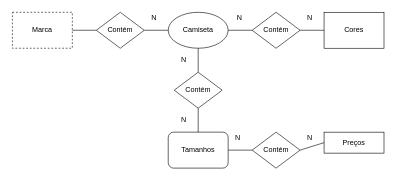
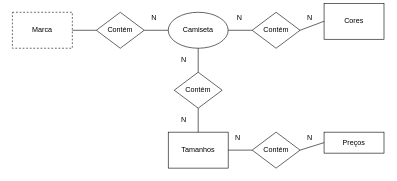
  <mxCell id="0" />
  <mxCell id="1" parent="0" />
  <mxCell id="2" value="Marca" style="rounded=0;whiteSpace=wrap;html=1;dashed=1;" vertex="1" parent="1"><mxGeometry x="20" y="20" width="100" height="60" as="geometry" /></mxCell>
  <mxCell id="3" value="Camiseta" style="ellipse;whiteSpace=wrap;html=1;" vertex="1" parent="1"><mxGeometry x="280" y="20" width="100" height="60" as="geometry" /></mxCell>
- <mxCell id="4" value="Cores" style="rounded=0;whiteSpace=wrap;html=1;" vertex="1" parent="1"><mxGeometry x="540" y="20" width="100" height="60" as="geometry" /></mxCell>
+ <mxCell id="4" value="Cores" style="rounded=0;whiteSpace=wrap;html=1;" vertex="1" parent="1"><mxGeometry x="540" y="5" width="100" height="60" as="geometry" /></mxCell>
  <mxCell id="5" value="Contém" style="rhombus;whiteSpace=wrap;html=1;" vertex="1" parent="1"><mxGeometry x="420" y="20" width="80" height="60" as="geometry" /></mxCell>
  <mxCell id="6" value="Contém" style="rhombus;whiteSpace=wrap;html=1;" vertex="1" parent="1"><mxGeometry x="290" y="120" width="80" height="60" as="geometry" /></mxCell>
  <mxCell id="7" value="Contém" style="rhombus;whiteSpace=wrap;html=1;" vertex="1" parent="1"><mxGeometry x="160" y="20" width="80" height="60" as="geometry" /></mxCell>
- <mxCell id="8" value="Tamanhos" style="whiteSpace=wrap;html=1;rounded=1;" vertex="1" parent="1"><mxGeometry x="280" y="220" width="100" height="60" as="geometry" /></mxCell>
+ <mxCell id="8" value="Tamanhos" style="rounded=0;whiteSpace=wrap;html=1;" vertex="1" parent="1"><mxGeometry x="280" y="220" width="100" height="60" as="geometry" /></mxCell>
  <mxCell id="9" value="" style="endArrow=none;html=1;entryX=0;entryY=0.5;entryDx=0;entryDy=0;exitX=1;exitY=0.5;exitDx=0;exitDy=0;" edge="1" parent="1" source="2" target="7"><mxGeometry width="50" height="50" relative="1" as="geometry"><mxPoint x="20" y="350" as="sourcePoint" /><mxPoint x="70" y="300" as="targetPoint" /></mxGeometry></mxCell>
  <mxCell id="10" value="" style="endArrow=none;html=1;entryX=0;entryY=0.5;entryDx=0;entryDy=0;exitX=1;exitY=0.5;exitDx=0;exitDy=0;" edge="1" parent="1" source="7" target="3"><mxGeometry width="50" height="50" relative="1" as="geometry"><mxPoint x="20" y="350" as="sourcePoint" /><mxPoint x="70" y="300" as="targetPoint" /></mxGeometry></mxCell>
  <mxCell id="11" value="" style="endArrow=none;html=1;entryX=0;entryY=0.5;entryDx=0;entryDy=0;exitX=1;exitY=0.5;exitDx=0;exitDy=0;" edge="1" parent="1" source="3" target="5"><mxGeometry width="50" height="50" relative="1" as="geometry"><mxPoint x="20" y="350" as="sourcePoint" /><mxPoint x="70" y="300" as="targetPoint" /></mxGeometry></mxCell>
  <mxCell id="12" value="" style="endArrow=none;html=1;entryX=0;entryY=0.5;entryDx=0;entryDy=0;exitX=1;exitY=0.5;exitDx=0;exitDy=0;" edge="1" parent="1" source="5" target="4"><mxGeometry width="50" height="50" relative="1" as="geometry"><mxPoint x="20" y="350" as="sourcePoint" /><mxPoint x="70" y="300" as="targetPoint" /></mxGeometry></mxCell>
  <mxCell id="13" value="" style="endArrow=none;html=1;entryX=0.5;entryY=1;entryDx=0;entryDy=0;exitX=0.5;exitY=0;exitDx=0;exitDy=0;" edge="1" parent="1" source="6" target="3"><mxGeometry width="50" height="50" relative="1" as="geometry"><mxPoint x="20" y="350" as="sourcePoint" /><mxPoint x="70" y="300" as="targetPoint" /></mxGeometry></mxCell>
  <mxCell id="14" value="" style="endArrow=none;html=1;entryX=0.5;entryY=1;entryDx=0;entryDy=0;exitX=0.5;exitY=0;exitDx=0;exitDy=0;" edge="1" parent="1" source="8" target="6"><mxGeometry width="50" height="50" relative="1" as="geometry"><mxPoint x="20" y="350" as="sourcePoint" /><mxPoint x="70" y="300" as="targetPoint" /></mxGeometry></mxCell>
  <mxCell id="15" value="Contém" style="rhombus;whiteSpace=wrap;html=1;" vertex="1" parent="1"><mxGeometry x="420" y="220" width="80" height="60" as="geometry" /></mxCell>
  <mxCell id="16" value="Preços" style="rounded=0;whiteSpace=wrap;html=1;" vertex="1" parent="1"><mxGeometry x="540" y="220" width="100" height="35" as="geometry" /></mxCell>
  <mxCell id="17" value="" style="endArrow=none;html=1;entryX=0;entryY=0.5;entryDx=0;entryDy=0;exitX=1;exitY=0.5;exitDx=0;exitDy=0;" edge="1" parent="1" source="8" target="15"><mxGeometry width="50" height="50" relative="1" as="geometry"><mxPoint x="20" y="350" as="sourcePoint" /><mxPoint x="70" y="300" as="targetPoint" /></mxGeometry></mxCell>
  <mxCell id="18" value="" style="endArrow=none;html=1;entryX=0;entryY=0.5;entryDx=0;entryDy=0;exitX=1;exitY=0.5;exitDx=0;exitDy=0;" edge="1" parent="1" source="15" target="16"><mxGeometry width="50" height="50" relative="1" as="geometry"><mxPoint x="20" y="350" as="sourcePoint" /><mxPoint x="70" y="300" as="targetPoint" /></mxGeometry></mxCell>
  <mxCell id="19" value="N" style="text;html=1;resizable=0;points=[];autosize=1;align=left;verticalAlign=top;spacingTop=-4;" vertex="1" parent="1"><mxGeometry x="250" y="20" width="20" height="20" as="geometry" /></mxCell>
  <mxCell id="20" value="N" style="text;html=1;resizable=0;points=[];autosize=1;align=left;verticalAlign=top;spacingTop=-4;" vertex="1" parent="1"><mxGeometry x="300" y="90" width="20" height="20" as="geometry" /></mxCell>
  <mxCell id="21" value="N" style="text;html=1;resizable=0;points=[];autosize=1;align=left;verticalAlign=top;spacingTop=-4;" vertex="1" parent="1"><mxGeometry x="390" y="220" width="20" height="20" as="geometry" /></mxCell>
  <mxCell id="22" value="N" style="text;html=1;resizable=0;points=[];autosize=1;align=left;verticalAlign=top;spacingTop=-4;" vertex="1" parent="1"><mxGeometry x="300" y="190" width="20" height="20" as="geometry" /></mxCell>
  <mxCell id="23" value="N" style="text;html=1;resizable=0;points=[];autosize=1;align=left;verticalAlign=top;spacingTop=-4;" vertex="1" parent="1"><mxGeometry x="510" y="220" width="20" height="20" as="geometry" /></mxCell>
  <mxCell id="24" value="N" style="text;html=1;resizable=0;points=[];autosize=1;align=left;verticalAlign=top;spacingTop=-4;" vertex="1" parent="1"><mxGeometry x="393" y="20" width="20" height="20" as="geometry" /></mxCell>
  <mxCell id="25" value="N" style="text;html=1;resizable=0;points=[];autosize=1;align=left;verticalAlign=top;spacingTop=-4;" vertex="1" parent="1"><mxGeometry x="510" y="20" width="20" height="20" as="geometry" /></mxCell>
